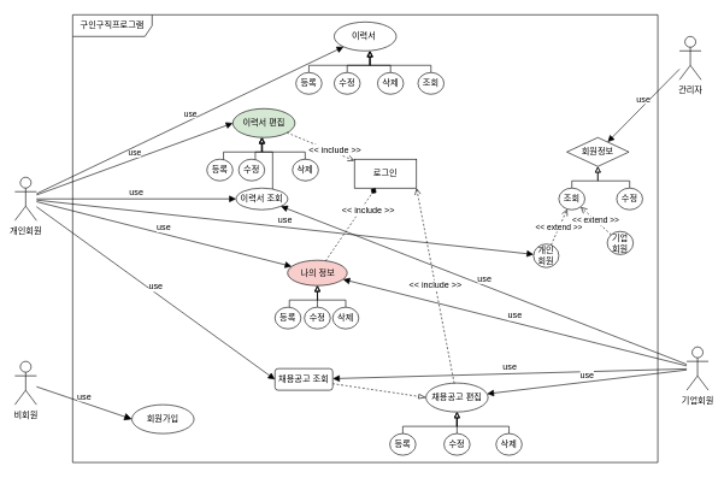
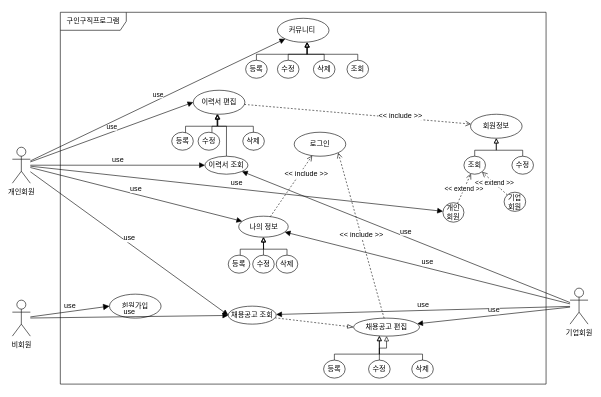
  <mxCell id="0" />
  <mxCell id="1" parent="0" />
  <mxCell id="2" value="구인구직프로그램" style="shape=umlFrame;whiteSpace=wrap;html=1;pointerEvents=0;width=110;height=30;" parent="1" vertex="1"><mxGeometry x="100" y="20" width="810" height="620" as="geometry" /></mxCell>
  <mxCell id="3" value="개인회원" style="shape=umlActor;verticalLabelPosition=bottom;verticalAlign=top;html=1;" parent="1" vertex="1"><mxGeometry x="20" y="245" width="30" height="60" as="geometry" /></mxCell>
  <mxCell id="4" value="기업회원" style="shape=umlActor;verticalLabelPosition=bottom;verticalAlign=top;html=1;" parent="1" vertex="1"><mxGeometry x="950" y="480" width="30" height="60" as="geometry" /></mxCell>
  <mxCell id="5" value="비회원" style="shape=umlActor;verticalLabelPosition=bottom;verticalAlign=top;html=1;" parent="1" vertex="1"><mxGeometry x="20" y="500" width="30" height="60" as="geometry" /></mxCell>
- <mxCell id="6" value="관리자" style="shape=umlActor;verticalLabelPosition=bottom;verticalAlign=top;html=1;" parent="1" vertex="1"><mxGeometry x="940" y="50" width="30" height="60" as="geometry" /></mxCell>
- <mxCell id="7" value="이력서 편집" style="ellipse;whiteSpace=wrap;html=1;fillColor=#d5e8d4;" parent="1" vertex="1"><mxGeometry x="321.75" y="150" width="86" height="40" as="geometry" /></mxCell>
+ <mxCell id="7" value="이력서 편집" style="ellipse;whiteSpace=wrap;html=1;" parent="1" vertex="1"><mxGeometry x="321.75" y="150" width="86" height="40" as="geometry" /></mxCell>
  <mxCell id="8" value="등록" style="ellipse;whiteSpace=wrap;html=1;" parent="1" vertex="1"><mxGeometry x="285.75" y="219.98" width="36" height="30" as="geometry" /></mxCell>
  <mxCell id="9" style="edgeStyle=orthogonalEdgeStyle;rounded=0;orthogonalLoop=1;jettySize=auto;html=1;endArrow=block;endFill=0;" parent="1" source="10" edge="1"><mxGeometry relative="1" as="geometry"><mxPoint x="361.75" y="189.98" as="targetPoint" /><Array as="points"><mxPoint x="352.75" y="210" /><mxPoint x="361.75" y="210" /></Array></mxGeometry></mxCell>
  <mxCell id="10" value="수정" style="ellipse;whiteSpace=wrap;html=1;" parent="1" vertex="1"><mxGeometry x="329.75" y="219.98" width="36" height="30" as="geometry" /></mxCell>
  <mxCell id="11" style="edgeStyle=orthogonalEdgeStyle;rounded=0;orthogonalLoop=1;jettySize=auto;html=1;endArrow=block;endFill=0;exitX=0.5;exitY=0;exitDx=0;exitDy=0;" parent="1" source="12" edge="1"><mxGeometry relative="1" as="geometry"><mxPoint x="361.75" y="189.98" as="targetPoint" /><Array as="points"><mxPoint x="421.75" y="249.98" /><mxPoint x="421.75" y="209.98" /><mxPoint x="361.75" y="209.98" /></Array></mxGeometry></mxCell>
  <mxCell id="12" value="삭제" style="ellipse;whiteSpace=wrap;html=1;" parent="1" vertex="1"><mxGeometry x="404.25" y="219.98" width="36" height="30" as="geometry" /></mxCell>
- <mxCell id="13" value="회원가입" style="ellipse;whiteSpace=wrap;html=1;" parent="1" vertex="1"><mxGeometry x="182" y="560" width="86" height="40" as="geometry" /></mxCell>
- <mxCell id="14" value="채용공고 편집" style="ellipse;whiteSpace=wrap;html=1;" parent="1" vertex="1"><mxGeometry x="589" y="530" width="86" height="40" as="geometry" /></mxCell>
+ <mxCell id="13" value="회원가입" style="ellipse;whiteSpace=wrap;html=1;" parent="1" vertex="1"><mxGeometry x="182" y="490" width="86" height="40" as="geometry" /></mxCell>
+ <mxCell id="14" value="채용공고 편집" style="ellipse;whiteSpace=wrap;html=1;" parent="1" vertex="1"><mxGeometry x="589" y="530" width="110" height="30" as="geometry" /></mxCell>
  <mxCell id="15" style="edgeStyle=orthogonalEdgeStyle;rounded=0;orthogonalLoop=1;jettySize=auto;html=1;endArrow=block;endFill=0;" parent="1" source="16" target="14" edge="1"><mxGeometry relative="1" as="geometry"><Array as="points"><mxPoint x="557" y="590" /><mxPoint x="632" y="590" /></Array></mxGeometry></mxCell>
  <mxCell id="16" value="등록" style="ellipse;whiteSpace=wrap;html=1;" parent="1" vertex="1"><mxGeometry x="539" y="600" width="36" height="30" as="geometry" /></mxCell>
  <mxCell id="17" style="edgeStyle=orthogonalEdgeStyle;rounded=0;orthogonalLoop=1;jettySize=auto;html=1;entryX=0.5;entryY=1;entryDx=0;entryDy=0;endArrow=block;endFill=0;" parent="1" source="18" target="14" edge="1"><mxGeometry relative="1" as="geometry" /></mxCell>
  <mxCell id="18" value="수정" style="ellipse;whiteSpace=wrap;html=1;" parent="1" vertex="1"><mxGeometry x="614" y="600" width="36" height="30" as="geometry" /></mxCell>
  <mxCell id="19" style="edgeStyle=orthogonalEdgeStyle;rounded=0;orthogonalLoop=1;jettySize=auto;html=1;endArrow=block;endFill=0;" parent="1" source="20" target="14" edge="1"><mxGeometry relative="1" as="geometry"><Array as="points"><mxPoint x="704" y="590" /><mxPoint x="632" y="590" /></Array></mxGeometry></mxCell>
  <mxCell id="20" value="삭제" style="ellipse;whiteSpace=wrap;html=1;" parent="1" vertex="1"><mxGeometry x="686" y="600" width="36" height="30" as="geometry" /></mxCell>
- <mxCell id="21" value="로그인" style="whiteSpace=wrap;html=1;rounded=0;" parent="1" vertex="1"><mxGeometry x="490" y="220" width="86" height="40" as="geometry" /></mxCell>
- <mxCell id="22" value="회원정보" style="rhombus;whiteSpace=wrap;html=1;" parent="1" vertex="1"><mxGeometry x="784" y="190" width="86" height="40" as="geometry" /></mxCell>
+ <mxCell id="21" value="로그인" style="ellipse;whiteSpace=wrap;html=1;" parent="1" vertex="1"><mxGeometry x="490" y="220" width="86" height="40" as="geometry" /></mxCell>
+ <mxCell id="22" value="회원정보" style="ellipse;whiteSpace=wrap;html=1;" parent="1" vertex="1"><mxGeometry x="784" y="190" width="86" height="40" as="geometry" /></mxCell>
  <mxCell id="23" style="edgeStyle=orthogonalEdgeStyle;rounded=0;orthogonalLoop=1;jettySize=auto;html=1;entryX=0.5;entryY=1;entryDx=0;entryDy=0;endArrow=block;endFill=0;" parent="1" source="24" target="22" edge="1"><mxGeometry relative="1" as="geometry"><Array as="points"><mxPoint x="791" y="250" /><mxPoint x="827" y="250" /></Array></mxGeometry></mxCell>
  <mxCell id="24" value="조회" style="ellipse;whiteSpace=wrap;html=1;" parent="1" vertex="1"><mxGeometry x="773" y="260" width="36" height="30" as="geometry" /></mxCell>
  <mxCell id="25" style="edgeStyle=orthogonalEdgeStyle;rounded=0;orthogonalLoop=1;jettySize=auto;html=1;endArrow=block;endFill=0;" parent="1" source="26" target="22" edge="1"><mxGeometry relative="1" as="geometry"><Array as="points"><mxPoint x="871" y="250" /><mxPoint x="827" y="250" /></Array></mxGeometry></mxCell>
  <mxCell id="26" value="수정" style="ellipse;whiteSpace=wrap;html=1;" parent="1" vertex="1"><mxGeometry x="853" y="260" width="36" height="30" as="geometry" /></mxCell>
- <mxCell id="27" value="이력서&amp;nbsp;" style="ellipse;whiteSpace=wrap;html=1;" parent="1" vertex="1"><mxGeometry x="462" y="30" width="86" height="40" as="geometry" /></mxCell>
+ <mxCell id="27" value="커뮤니티&amp;nbsp;" style="ellipse;whiteSpace=wrap;html=1;" parent="1" vertex="1"><mxGeometry x="462" y="30" width="86" height="40" as="geometry" /></mxCell>
  <mxCell id="28" style="edgeStyle=orthogonalEdgeStyle;rounded=0;orthogonalLoop=1;jettySize=auto;html=1;exitX=0.5;exitY=0;exitDx=0;exitDy=0;endArrow=block;endFill=0;" parent="1" source="29" edge="1"><mxGeometry relative="1" as="geometry"><Array as="points"><mxPoint x="427.5" y="90" /><mxPoint x="511.5" y="90" /></Array><mxPoint x="511.5" y="70" as="targetPoint" /></mxGeometry></mxCell>
  <mxCell id="29" value="등록" style="ellipse;whiteSpace=wrap;html=1;" parent="1" vertex="1"><mxGeometry x="409" y="100" width="36" height="30" as="geometry" /></mxCell>
  <mxCell id="30" style="edgeStyle=orthogonalEdgeStyle;rounded=0;orthogonalLoop=1;jettySize=auto;html=1;endArrow=block;endFill=0;" parent="1" source="31" edge="1"><mxGeometry relative="1" as="geometry"><Array as="points"><mxPoint x="596.5" y="90" /><mxPoint x="511.5" y="90" /></Array><mxPoint x="511.5" y="70" as="targetPoint" /></mxGeometry></mxCell>
  <mxCell id="31" value="조회" style="ellipse;whiteSpace=wrap;html=1;" parent="1" vertex="1"><mxGeometry x="578" y="100" width="36" height="30" as="geometry" /></mxCell>
  <mxCell id="32" style="edgeStyle=orthogonalEdgeStyle;rounded=0;orthogonalLoop=1;jettySize=auto;html=1;entryX=0.5;entryY=1;entryDx=0;entryDy=0;endArrow=block;endFill=0;" parent="1" source="33" edge="1"><mxGeometry relative="1" as="geometry"><Array as="points"><mxPoint x="480.5" y="90" /><mxPoint x="511.5" y="90" /></Array><mxPoint x="511.5" y="70" as="targetPoint" /></mxGeometry></mxCell>
  <mxCell id="33" value="수정" style="ellipse;whiteSpace=wrap;html=1;" parent="1" vertex="1"><mxGeometry x="462" y="100" width="36" height="30" as="geometry" /></mxCell>
  <mxCell id="34" style="edgeStyle=orthogonalEdgeStyle;rounded=0;orthogonalLoop=1;jettySize=auto;html=1;entryX=0.5;entryY=1;entryDx=0;entryDy=0;endArrow=block;endFill=0;" parent="1" source="35" edge="1"><mxGeometry relative="1" as="geometry"><Array as="points"><mxPoint x="540.5" y="90" /><mxPoint x="511.5" y="90" /></Array><mxPoint x="511.5" y="70" as="targetPoint" /></mxGeometry></mxCell>
  <mxCell id="35" value="삭제" style="ellipse;whiteSpace=wrap;html=1;" parent="1" vertex="1"><mxGeometry x="522" y="100" width="36" height="30" as="geometry" /></mxCell>
  <mxCell id="36" value="개인&lt;div&gt;회원&lt;/div&gt;" style="ellipse;whiteSpace=wrap;html=1;" parent="1" vertex="1"><mxGeometry x="738" y="337.5" width="35" height="32.5" as="geometry" /></mxCell>
  <mxCell id="37" value="기업&lt;div&gt;회원&lt;/div&gt;" style="ellipse;whiteSpace=wrap;html=1;" parent="1" vertex="1"><mxGeometry x="840" y="320" width="36" height="32" as="geometry" /></mxCell>
  <mxCell id="38" style="edgeStyle=orthogonalEdgeStyle;rounded=0;orthogonalLoop=1;jettySize=auto;html=1;endArrow=block;endFill=0;" parent="1" source="39" edge="1"><mxGeometry relative="1" as="geometry"><mxPoint x="362.75" y="190" as="targetPoint" /><Array as="points"><mxPoint x="376.75" y="210" /><mxPoint x="362.75" y="210" /></Array></mxGeometry></mxCell>
- <mxCell id="39" value="이력서 조회" style="ellipse;whiteSpace=wrap;html=1;" parent="1" vertex="1"><mxGeometry x="326.25" y="260" width="71.5" height="30" as="geometry" /></mxCell>
+ <mxCell id="39" value="이력서 조회" style="ellipse;whiteSpace=wrap;html=1;" parent="1" vertex="1"><mxGeometry x="341.25" y="260" width="71.5" height="30" as="geometry" /></mxCell>
  <mxCell id="40" style="edgeStyle=none;curved=1;rounded=0;orthogonalLoop=1;jettySize=auto;html=1;entryX=0;entryY=0.5;entryDx=0;entryDy=0;fontSize=12;startSize=8;endSize=8;endArrow=blockThin;endFill=0;dashed=1;" parent="1" source="41" target="14" edge="1"><mxGeometry relative="1" as="geometry" /></mxCell>
- <mxCell id="41" value="채용공고 조회" style="whiteSpace=wrap;html=1;rounded=1;" parent="1" vertex="1"><mxGeometry x="380" y="510" width="80" height="30" as="geometry" /></mxCell>
+ <mxCell id="41" value="채용공고 조회" style="ellipse;whiteSpace=wrap;html=1;" parent="1" vertex="1"><mxGeometry x="380" y="510" width="80" height="30" as="geometry" /></mxCell>
  <mxCell id="42" value="use" style="html=1;verticalAlign=bottom;endArrow=block;curved=0;rounded=0;entryX=0;entryY=0.5;entryDx=0;entryDy=0;endSize=7;" parent="1" source="3" target="7" edge="1"><mxGeometry width="80" relative="1" as="geometry"><mxPoint x="460" y="410" as="sourcePoint" /><mxPoint x="540" y="410" as="targetPoint" /></mxGeometry></mxCell>
  <mxCell id="43" value="use" style="html=1;verticalAlign=bottom;endArrow=block;curved=0;rounded=0;fontSize=12;startSize=8;endSize=8;entryX=0;entryY=0.5;entryDx=0;entryDy=0;" parent="1" source="5" target="13" edge="1"><mxGeometry width="80" relative="1" as="geometry"><mxPoint x="260" y="320" as="sourcePoint" /><mxPoint x="340" y="320" as="targetPoint" /></mxGeometry></mxCell>
  <mxCell id="44" value="use" style="html=1;verticalAlign=bottom;endArrow=block;curved=0;rounded=0;fontSize=12;startSize=8;endSize=7;" parent="1" source="3" target="39" edge="1"><mxGeometry width="80" relative="1" as="geometry"><mxPoint x="10" y="230" as="sourcePoint" /><mxPoint x="350" y="280" as="targetPoint" /></mxGeometry></mxCell>
  <mxCell id="45" value="use" style="html=1;verticalAlign=bottom;endArrow=block;curved=0;rounded=0;fontSize=12;startSize=8;endSize=7;entryX=0;entryY=0.5;entryDx=0;entryDy=0;" parent="1" source="3" target="41" edge="1"><mxGeometry width="80" relative="1" as="geometry"><mxPoint x="390" y="435" as="sourcePoint" /><mxPoint x="610" y="430" as="targetPoint" /></mxGeometry></mxCell>
  <mxCell id="46" value="use" style="html=1;verticalAlign=bottom;endArrow=block;curved=0;rounded=0;fontSize=12;startSize=8;endSize=7;" parent="1" source="4" target="41" edge="1"><mxGeometry width="80" relative="1" as="geometry"><mxPoint x="770" y="615" as="sourcePoint" /><mxPoint x="990" y="610" as="targetPoint" /></mxGeometry></mxCell>
  <mxCell id="47" value="use" style="html=1;verticalAlign=bottom;endArrow=block;curved=0;rounded=0;fontSize=12;startSize=8;endSize=7;" parent="1" source="4" target="14" edge="1"><mxGeometry width="80" relative="1" as="geometry"><mxPoint x="930" y="445" as="sourcePoint" /><mxPoint x="1150" y="440" as="targetPoint" /></mxGeometry></mxCell>
  <mxCell id="48" value="&amp;lt;&amp;lt; include &amp;gt;&amp;gt;" style="endArrow=open;endSize=7;dashed=1;html=1;rounded=0;fontSize=12;curved=1;entryX=1;entryY=1;entryDx=0;entryDy=0;" parent="1" source="14" target="21" edge="1"><mxGeometry x="0.002" width="160" relative="1" as="geometry"><mxPoint x="580" y="320" as="sourcePoint" /><mxPoint x="740" y="320" as="targetPoint" /><mxPoint as="offset" /></mxGeometry></mxCell>
- <mxCell id="49" value="&amp;lt;&amp;lt; include &amp;gt;&amp;gt;" style="endArrow=open;endSize=7;dashed=1;html=1;rounded=0;fontSize=12;curved=1;" parent="1" source="7" target="21" edge="1"><mxGeometry x="0.379" y="3" width="160" relative="1" as="geometry"><mxPoint x="726" y="628" as="sourcePoint" /><mxPoint x="460" y="330" as="targetPoint" /><mxPoint as="offset" /></mxGeometry></mxCell>
- <mxCell id="50" value="use" style="html=1;verticalAlign=bottom;endArrow=block;curved=0;rounded=0;fontSize=12;startSize=8;endSize=7;" parent="1" source="6" target="22" edge="1"><mxGeometry width="80" relative="1" as="geometry"><mxPoint x="1217" y="340" as="sourcePoint" /><mxPoint x="960" y="140" as="targetPoint" /><Array as="points" /></mxGeometry></mxCell>
+ <mxCell id="49" value="&amp;lt;&amp;lt; include &amp;gt;&amp;gt;" style="endArrow=open;endSize=7;dashed=1;html=1;rounded=0;fontSize=12;curved=1;" parent="1" source="7" target="22" edge="1"><mxGeometry x="0.379" y="3" width="160" relative="1" as="geometry"><mxPoint x="726" y="628" as="sourcePoint" /><mxPoint x="460" y="330" as="targetPoint" /><mxPoint as="offset" /></mxGeometry></mxCell>
  <mxCell id="51" value="&amp;lt;&amp;lt; extend &amp;gt;&amp;gt;" style="endArrow=open;endSize=7;dashed=1;html=1;rounded=0;" parent="1" source="36" target="24" edge="1"><mxGeometry width="160" relative="1" as="geometry"><mxPoint x="623" y="330" as="sourcePoint" /><mxPoint x="783" y="330" as="targetPoint" /></mxGeometry></mxCell>
  <mxCell id="52" value="&amp;lt;&amp;lt; extend &amp;gt;&amp;gt;" style="endArrow=open;endSize=7;dashed=1;html=1;rounded=0;" parent="1" source="37" target="24" edge="1"><mxGeometry width="160" relative="1" as="geometry"><mxPoint x="803" y="434" as="sourcePoint" /><mxPoint x="835" y="390" as="targetPoint" /></mxGeometry></mxCell>
+ <mxCell id="53" value="use" style="html=1;verticalAlign=bottom;endArrow=block;curved=0;rounded=0;fontSize=12;startSize=8;endSize=7;" parent="1" source="5" target="41" edge="1"><mxGeometry width="80" relative="1" as="geometry"><mxPoint x="220" y="625" as="sourcePoint" /><mxPoint x="430" y="560" as="targetPoint" /></mxGeometry></mxCell>
  <mxCell id="54" value="use" style="html=1;verticalAlign=bottom;endArrow=block;curved=0;rounded=0;fontSize=12;startSize=8;endSize=7;" parent="1" source="3" target="36" edge="1"><mxGeometry width="80" relative="1" as="geometry"><mxPoint x="260" y="250" as="sourcePoint" /><mxPoint x="760" y="277.544" as="targetPoint" /></mxGeometry></mxCell>
- <mxCell id="55" value="나의 정보" style="ellipse;whiteSpace=wrap;html=1;fillColor=#f8cecc;" parent="1" vertex="1"><mxGeometry x="397.5" y="360" width="82.5" height="35" as="geometry" /></mxCell>
- <mxCell id="56" value="&amp;lt;&amp;lt; include &amp;gt;&amp;gt;" style="endArrow=diamond;endSize=7;dashed=1;html=1;rounded=0;fontSize=12;curved=1;" parent="1" source="55" target="21" edge="1"><mxGeometry x="0.495" y="-9" width="160" relative="1" as="geometry"><mxPoint x="380" y="340" as="sourcePoint" /><mxPoint x="605" y="450" as="targetPoint" /><mxPoint as="offset" /></mxGeometry></mxCell>
+ <mxCell id="55" value="나의 정보" style="ellipse;whiteSpace=wrap;html=1;" parent="1" vertex="1"><mxGeometry x="397.5" y="360" width="82.5" height="35" as="geometry" /></mxCell>
+ <mxCell id="56" value="&amp;lt;&amp;lt; include &amp;gt;&amp;gt;" style="endArrow=open;endSize=7;dashed=1;html=1;rounded=0;fontSize=12;curved=1;" parent="1" source="55" target="21" edge="1"><mxGeometry x="0.495" y="-9" width="160" relative="1" as="geometry"><mxPoint x="380" y="340" as="sourcePoint" /><mxPoint x="605" y="450" as="targetPoint" /><mxPoint as="offset" /></mxGeometry></mxCell>
  <mxCell id="57" value="use" style="html=1;verticalAlign=bottom;endArrow=block;curved=0;rounded=0;fontSize=12;startSize=8;endSize=7;" parent="1" source="3" target="55" edge="1"><mxGeometry width="80" relative="1" as="geometry"><mxPoint x="230" y="393" as="sourcePoint" /><mxPoint x="494" y="320" as="targetPoint" /></mxGeometry></mxCell>
  <mxCell id="58" value="use" style="html=1;verticalAlign=bottom;endArrow=block;curved=0;rounded=0;fontSize=12;startSize=8;endSize=7;" parent="1" source="4" target="55" edge="1"><mxGeometry width="80" relative="1" as="geometry"><mxPoint x="560" y="503" as="sourcePoint" /><mxPoint x="824" y="430" as="targetPoint" /></mxGeometry></mxCell>
  <mxCell id="59" value="use" style="html=1;verticalAlign=bottom;endArrow=block;curved=0;rounded=0;endSize=7;" parent="1" source="3" target="27" edge="1"><mxGeometry width="80" relative="1" as="geometry"><mxPoint x="250" y="214" as="sourcePoint" /><mxPoint x="513" y="110" as="targetPoint" /></mxGeometry></mxCell>
  <mxCell id="60" value="use" style="html=1;verticalAlign=bottom;endArrow=block;curved=0;rounded=0;fontSize=12;startSize=8;endSize=7;" parent="1" source="4" target="39" edge="1"><mxGeometry width="80" relative="1" as="geometry"><mxPoint x="1351" y="529" as="sourcePoint" /><mxPoint x="790" y="390" as="targetPoint" /></mxGeometry></mxCell>
  <mxCell id="61" style="edgeStyle=orthogonalEdgeStyle;rounded=0;orthogonalLoop=1;jettySize=auto;html=1;endArrow=block;endFill=0;" parent="1" source="62" target="55" edge="1"><mxGeometry relative="1" as="geometry"><Array as="points"><mxPoint x="400" y="415" /><mxPoint x="439" y="415" /></Array></mxGeometry></mxCell>
  <mxCell id="62" value="등록" style="ellipse;whiteSpace=wrap;html=1;" parent="1" vertex="1"><mxGeometry x="380" y="425" width="36" height="30" as="geometry" /></mxCell>
  <mxCell id="63" style="edgeStyle=orthogonalEdgeStyle;rounded=0;orthogonalLoop=1;jettySize=auto;html=1;endArrow=block;endFill=0;" parent="1" source="64" edge="1"><mxGeometry relative="1" as="geometry"><mxPoint x="438.75" y="395" as="targetPoint" /></mxGeometry></mxCell>
  <mxCell id="64" value="수정" style="ellipse;whiteSpace=wrap;html=1;" parent="1" vertex="1"><mxGeometry x="420.75" y="425" width="36" height="30" as="geometry" /></mxCell>
  <mxCell id="65" style="edgeStyle=orthogonalEdgeStyle;rounded=0;orthogonalLoop=1;jettySize=auto;html=1;endArrow=block;endFill=0;entryX=0.5;entryY=1;entryDx=0;entryDy=0;" parent="1" source="66" target="55" edge="1"><mxGeometry relative="1" as="geometry"><Array as="points"><mxPoint x="478" y="415" /><mxPoint x="439" y="415" /></Array></mxGeometry></mxCell>
  <mxCell id="66" value="삭제" style="ellipse;whiteSpace=wrap;html=1;" parent="1" vertex="1"><mxGeometry x="460" y="425" width="36" height="30" as="geometry" /></mxCell>
  <mxCell id="67" value="" style="edgeStyle=orthogonalEdgeStyle;rounded=0;orthogonalLoop=1;jettySize=auto;html=1;endArrow=block;endFill=0;" parent="1" source="8" target="7" edge="1"><mxGeometry relative="1" as="geometry"><Array as="points"><mxPoint x="308.75" y="209.98" /><mxPoint x="361.75" y="209.98" /></Array></mxGeometry></mxCell>
